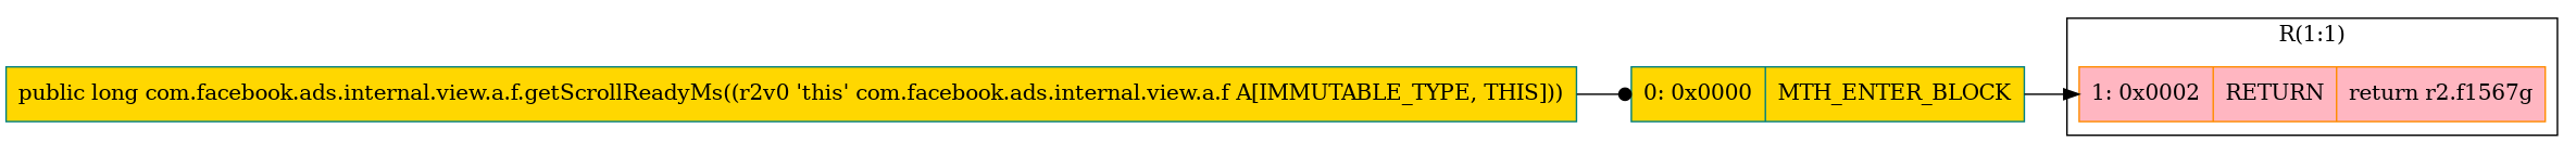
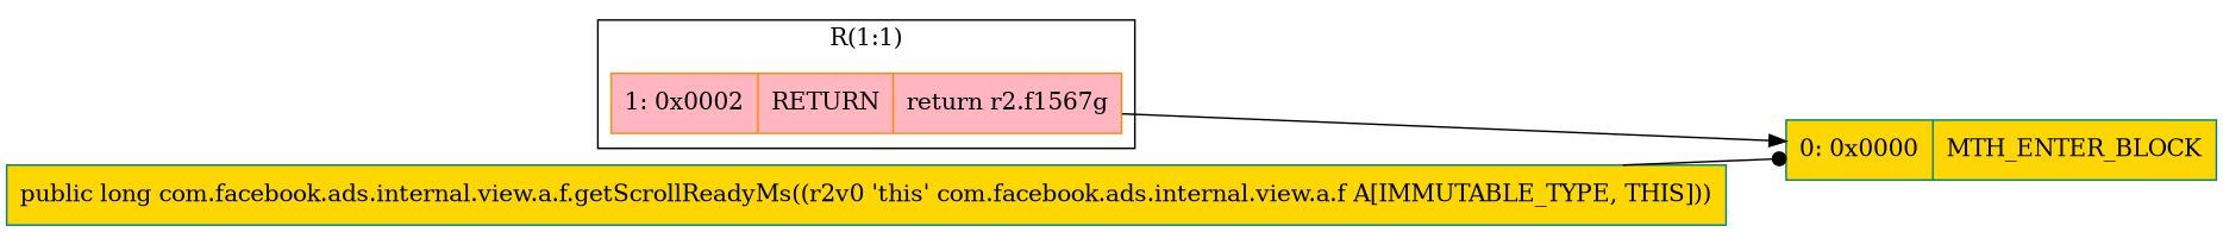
  digraph {
    rankdir=LR
    node [color=teal shape=record style=filled fillcolor=gold]
    n1 [color=darkorange label="{1\:\ 0x0002|RETURN\l|return r2.f1567g\l}" fillcolor=lightpink]
    n2 [label="{0\:\ 0x0000|MTH_ENTER_BLOCK\l}"]
    n3 [label="{public long com.facebook.ads.internal.view.a.f.getScrollReadyMs((r2v0 'this' com.facebook.ads.internal.view.a.f A[IMMUTABLE_TYPE, THIS])) }"]
    subgraph cluster_1 {
      label="R(1:1)"
      n1
    }
-   n2 -> n1 [arrowhead=normal]
+   n1 -> n2 [arrowhead=normal]
    n3 -> n2 [arrowhead=dot]
  }
